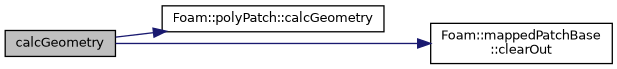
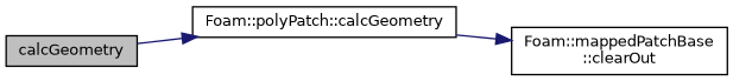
  digraph {
    rankdir=LR
    node [color=black fontname=Helvetica fontsize=10 shape=record]
    edge [color=midnightblue fontname=Helvetica fontsize=10 labelfontname=Helvetica labelfontsize=10 style=solid]
    n1 [fillcolor=grey75 fontcolor=black height=0.2 label=calcGeometry style=filled width=0.4]
    n2 [height=0.2 label="Foam::polyPatch::calcGeometry" width=0.4]
    n3 [height=0.2 label="Foam::mappedPatchBase\l::clearOut" width=0.4]
    n1 -> n2
-   n1 -> n3
+   n2 -> n3
  }
